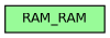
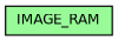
  digraph {
    rankdir=TB
-   n1 [color=black fillcolor=palegreen fontname=Helvetica fontsize=10 height=0.2 label=RAM_RAM shape=record style=filled width=0.4]
+   n1 [color=black fillcolor=palegreen fontname=Helvetica fontsize=10 height=0.2 label=IMAGE_RAM shape=record style=filled width=0.4]
  }
